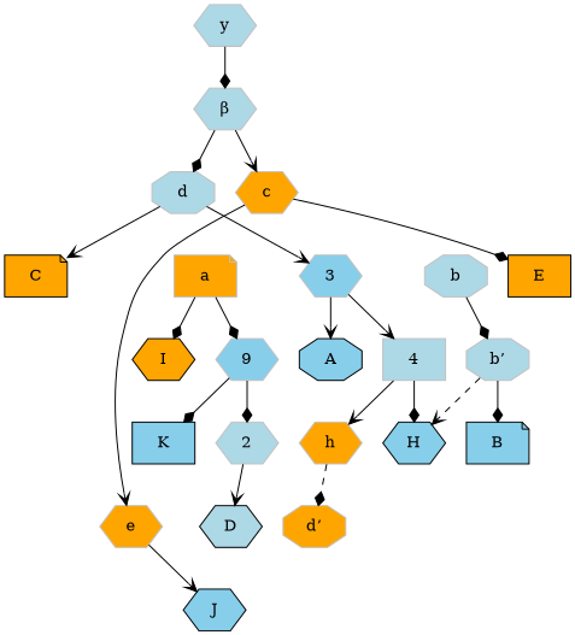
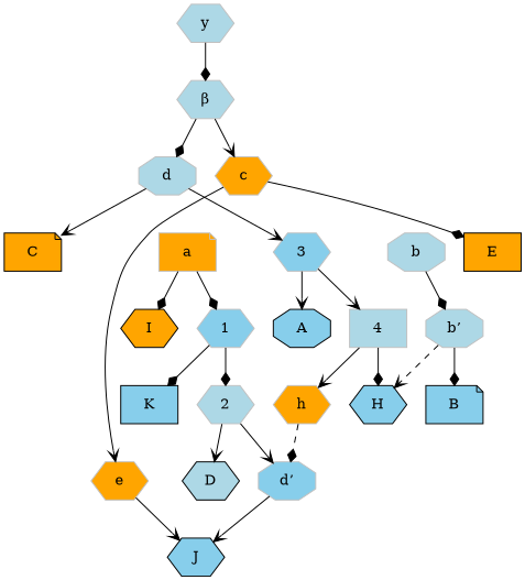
  digraph {
    node [color=grey fillcolor=lightblue shape=hexagon style=filled]
    edge [arrowhead=vee]
-   1 [fillcolor=skyblue label=9]
+   1 [fillcolor=skyblue]
    2
    K [fillcolor=skyblue shape=box color=""]
-   n4 [fillcolor=orange label="d’" shape=octagon]
+   n4 [fillcolor=skyblue label="d’" shape=octagon]
    D [color=""]
    J [fillcolor=skyblue color=""]
    3 [fillcolor=skyblue]
    4 [shape=box]
    A [fillcolor=skyblue shape=octagon color=""]
    h [fillcolor=orange]
    H [fillcolor=skyblue color=""]
    a [fillcolor=orange shape=note]
    I [fillcolor=orange color=""]
    b [shape=octagon]
    n15 [label="b’" shape=octagon]
    B [fillcolor=skyblue shape=note color=""]
    n17 [label="β"]
    c [fillcolor=orange]
    d [shape=octagon]
    e [fillcolor=orange]
    E [fillcolor=orange shape=box color=""]
    C [fillcolor=orange shape=note color=""]
    y
    1 -> 2 [arrowhead=diamond]
    1 -> K [arrowhead=diamond]
+   2 -> n4
    2 -> D
+   n4 -> J
    3 -> 4
    3 -> A
    4 -> h
    4 -> H [arrowhead=diamond]
    h -> n4 [arrowhead=diamond style=dashed]
    a -> 1 [arrowhead=diamond]
    a -> I [arrowhead=diamond]
    b -> n15 [arrowhead=diamond]
    n15 -> H [style=dashed]
    n15 -> B [arrowhead=diamond]
    n17 -> c
    n17 -> d [arrowhead=diamond]
    c -> e
    c -> E [arrowhead=diamond]
    d -> 3
    d -> C
    e -> J
    y -> n17 [arrowhead=diamond]
  }
